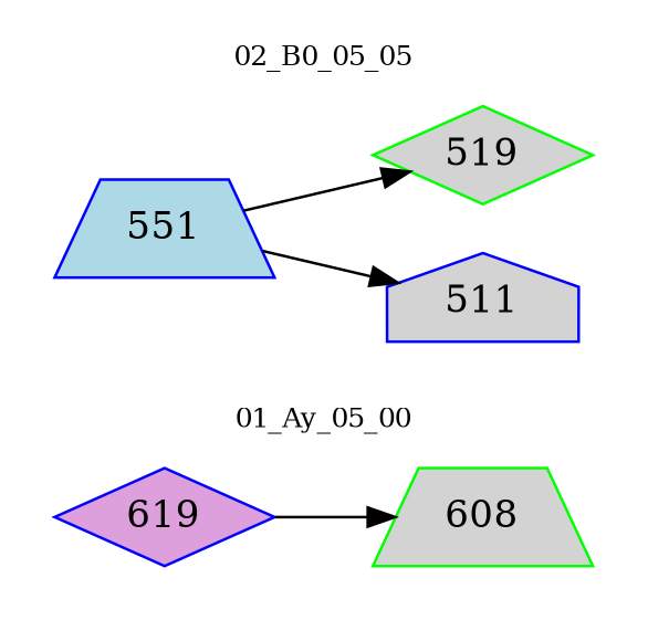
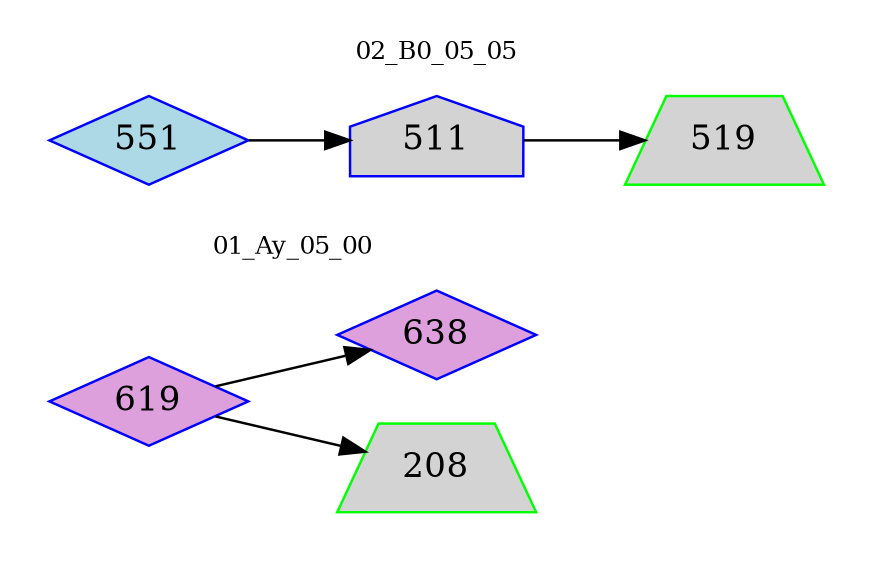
  digraph {
    rankdir=LR
    node [color=blue fillcolor=lightgrey shape=diamond style=filled]
    edge [color=black]
    n1 [fillcolor=plum label=619]
-   n2 [color=green label=608 shape=trapezium]
+   n2 [color=green label=208 shape=trapezium]
+   n3 [fillcolor=plum label=638]
    n4 [label=511 shape=house]
-   n5 [color=green label=519]
-   n6 [fillcolor=lightblue label=551 shape=trapezium]
+   n5 [color=green label=519 shape=trapezium]
+   n6 [fillcolor=lightblue label=551]
    subgraph cluster_1 {
      color=white
      fontsize=10
      label="01_Ay_05_00"
      n1
      n2
+     n3
    }
    subgraph cluster_2 {
      color=white
      fontsize=10
      label="02_B0_05_05"
      n4
      n5
      n6
    }
    n1 -> n2
-   n6 -> n5
+   n1 -> n3
+   n4 -> n5
    n6 -> n4
  }
